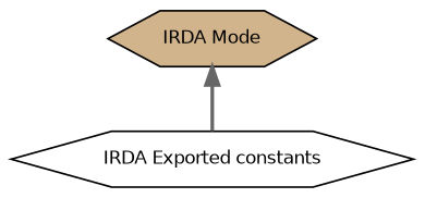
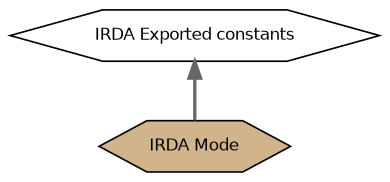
  digraph {
    rankdir=TB
    node [color=black fontname=Helvetica fontsize=10 shape=hexagon style=filled]
    n1 [fillcolor=tan fontcolor=black height=0.2 label="IRDA Mode" width=0.4]
    n2 [fillcolor=white height=0.2 label="IRDA Exported constants" width=0.4]
-   n1 -> n2 [dir=back fontname=Helvetica fontsize=10 labelfontname=Helvetica labelfontsize=10 shape=plaintext style=bold color=gray40]
+   n2 -> n1 [dir=back fontname=Helvetica fontsize=10 labelfontname=Helvetica labelfontsize=10 shape=plaintext style=bold color=gray40]
  }
